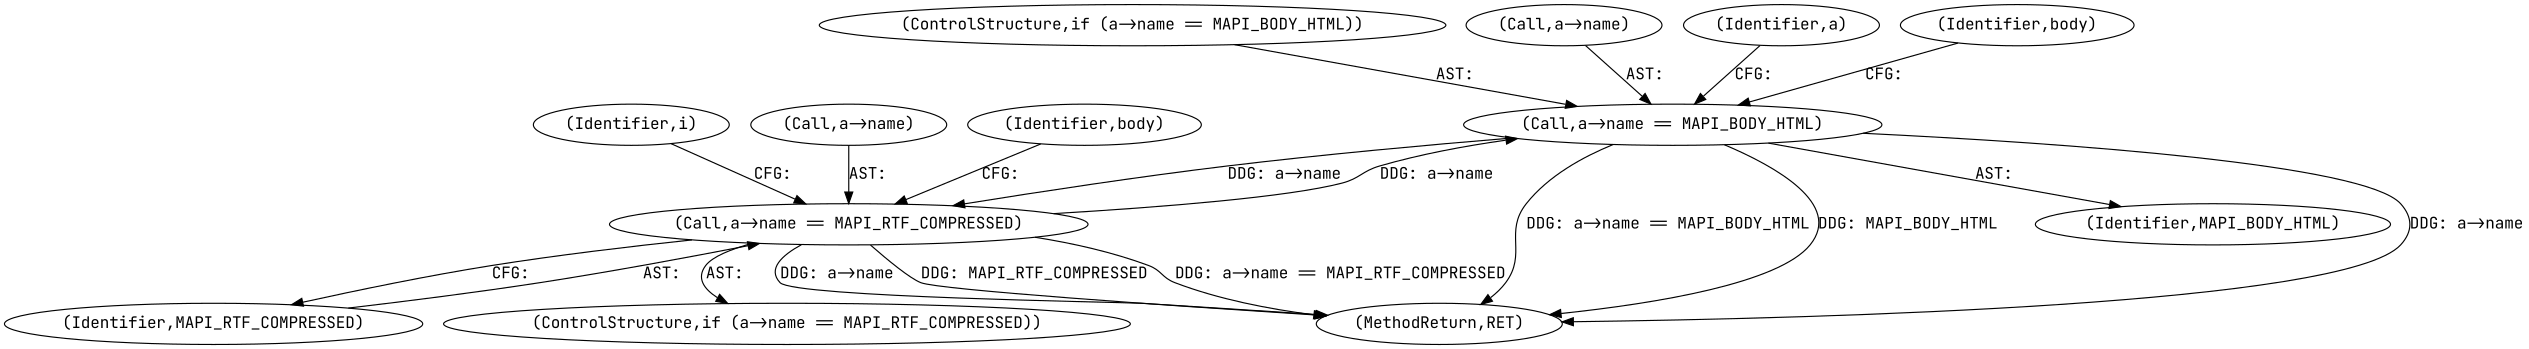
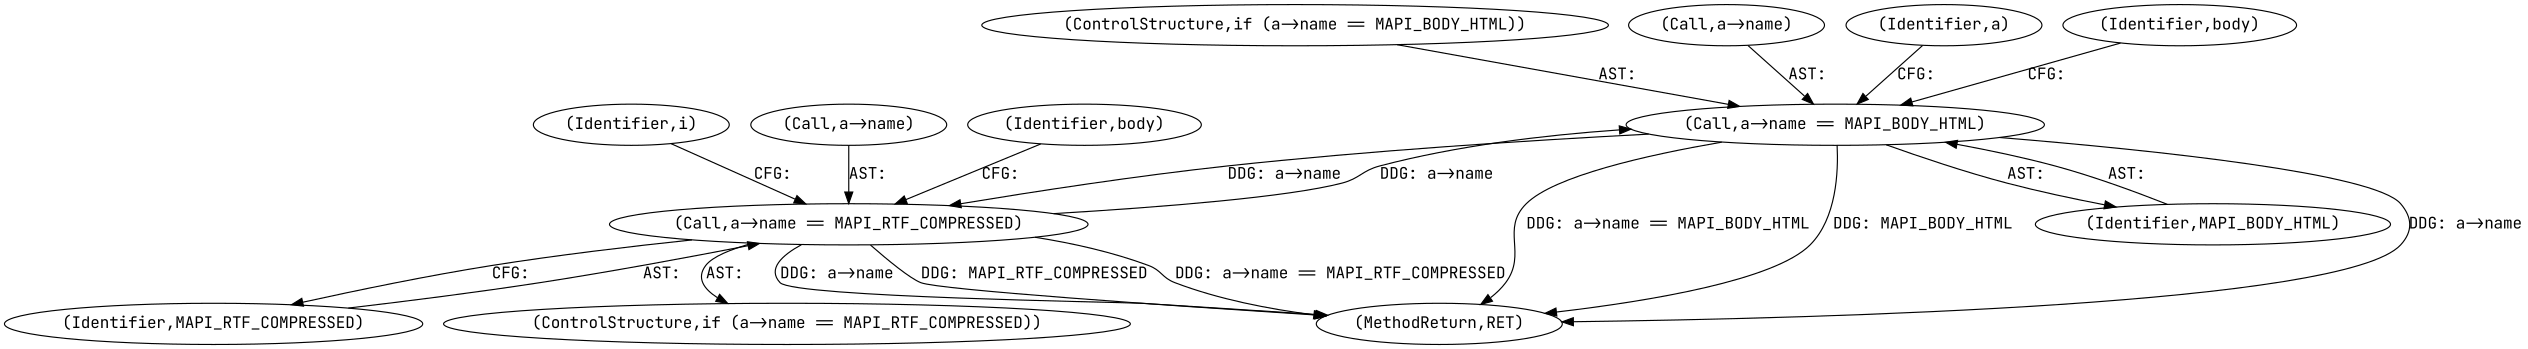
  digraph {
    fontname="JetBrains Mono"
    node [fontname="JetBrains Mono"]
    edge [fontname="JetBrains Mono"]
    n1 [label="(Call,a->name == MAPI_BODY_HTML)"]
    n2 [label="(Call,a->name == MAPI_RTF_COMPRESSED)"]
    n3 [label="(MethodReturn,RET)"]
    n4 [label="(Identifier,MAPI_BODY_HTML)"]
    n5 [label="(Identifier,MAPI_RTF_COMPRESSED)"]
    n6 [label="(ControlStructure,if (a->name == MAPI_RTF_COMPRESSED))"]
    n7 [label="(ControlStructure,if (a->name == MAPI_BODY_HTML))"]
    n8 [label="(Call,a->name)"]
    n9 [label="(Identifier,i)"]
    n10 [label="(Call,a->name)"]
    n11 [label="(Identifier,a)"]
    n12 [label="(Identifier,body)"]
    n13 [label="(Identifier,body)"]
    n1 -> n2 [label="DDG: a->name"]
    n1 -> n3 [label="DDG: a->name"]
    n1 -> n3 [label="DDG: a->name == MAPI_BODY_HTML"]
    n1 -> n3 [label="DDG: MAPI_BODY_HTML"]
    n1 -> n4 [label="AST: "]
    n2 -> n1 [label="DDG: a->name"]
    n2 -> n3 [label="DDG: a->name"]
    n2 -> n3 [label="DDG: MAPI_RTF_COMPRESSED"]
    n2 -> n3 [label="DDG: a->name == MAPI_RTF_COMPRESSED"]
    n2 -> n5 [label="CFG: "]
    n2 -> n6 [label="AST: "]
+   n4 -> n1 [label="AST: "]
    n5 -> n2 [label="AST: "]
    n7 -> n1 [label="AST: "]
    n8 -> n1 [label="AST: "]
    n9 -> n2 [label="CFG: "]
    n10 -> n2 [label="AST: "]
    n11 -> n1 [label="CFG: "]
    n12 -> n2 [label="CFG: "]
    n13 -> n1 [label="CFG: "]
  }
